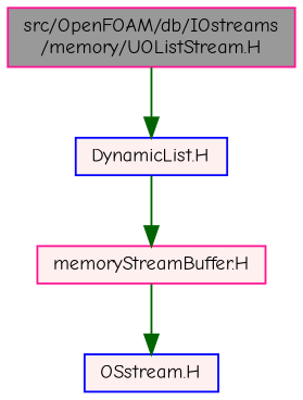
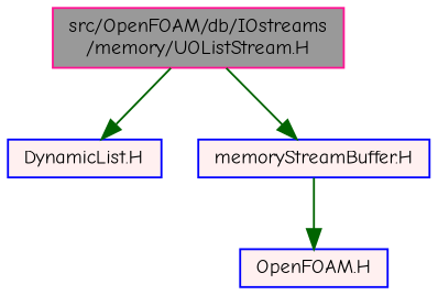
  digraph {
    fontname="Comic Neue"
    node [color=deeppink fillcolor="#FFF0F0" fontname="Comic Neue" fontsize=10 shape=box style=filled]
    edge [color=darkgreen fontname="Comic Neue" fontsize=10 labelfontname=Helvetica labelfontsize=10 style=solid]
    n1 [fillcolor=grey60 fontcolor=black height=0.2 label="src/OpenFOAM/db/IOstreams\l/memory/UOListStream.H" width=0.4]
    n2 [color=blue height=0.2 label="DynamicList.H" width=0.4]
-   n3 [height=0.2 label="memoryStreamBuffer.H" width=0.4]
-   n4 [color=blue height=0.2 label="OSstream.H" width=0.4]
+   n3 [color=blue height=0.2 label="memoryStreamBuffer.H" width=0.4]
+   n4 [color=blue height=0.2 label="OpenFOAM.H" width=0.4]
    n1 -> n2
-   n2 -> n3
+   n1 -> n3
    n3 -> n4
  }
